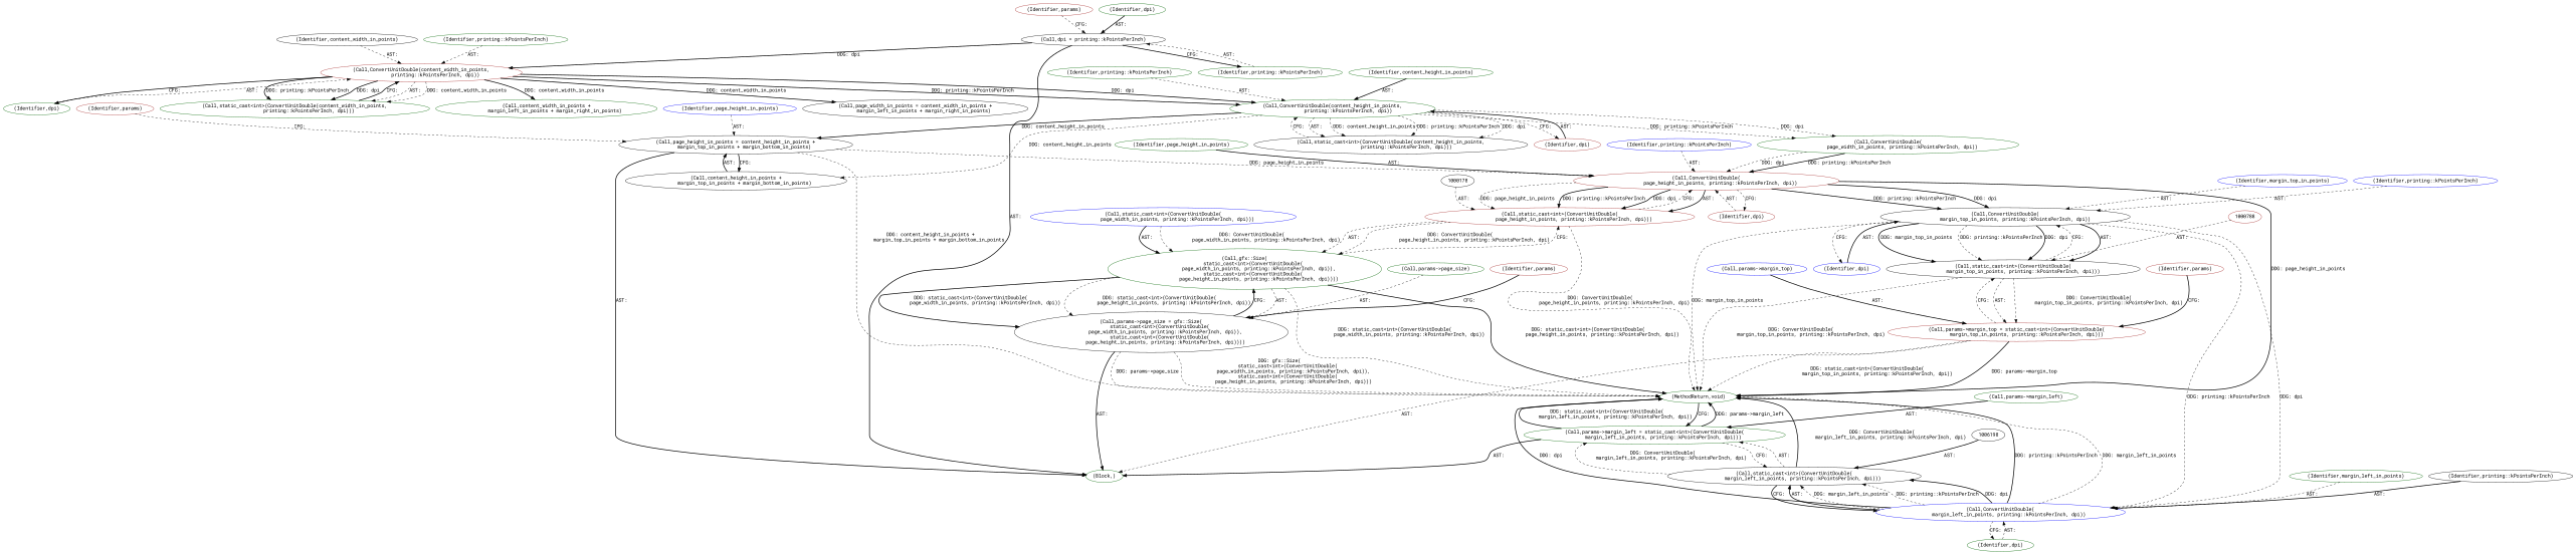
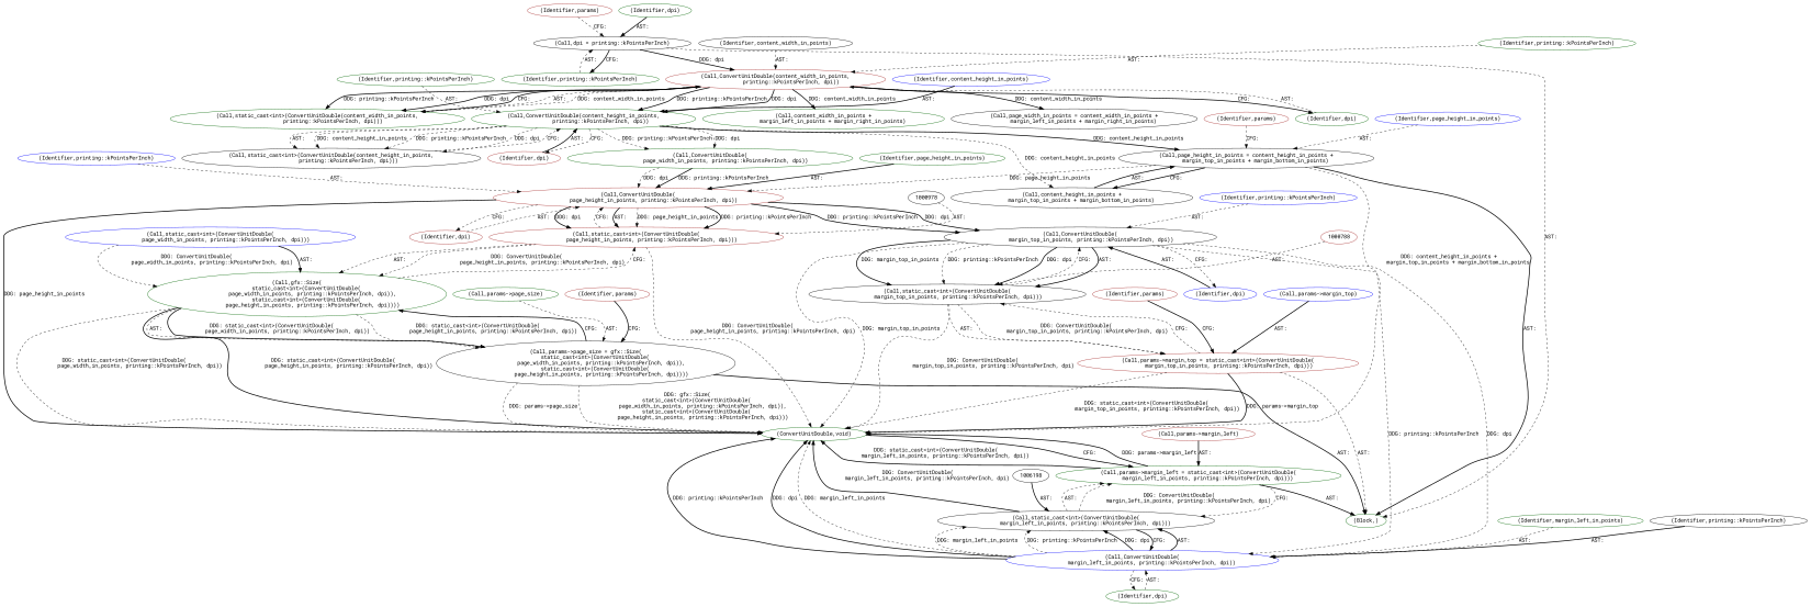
  digraph {
    fontname="Roboto Mono"
    node [color=darkgreen fontname="Roboto Mono"]
    edge [fontname="Roboto Mono" style=dashed]
    n1 [color=black label="(Call,page_height_in_points = content_height_in_points +\n      margin_top_in_points + margin_bottom_in_points)"]
    n2 [color=brown label="(Call,ConvertUnitDouble(\n          page_height_in_points, printing::kPointsPerInch, dpi))"]
    n3 [color=black label="(Call,content_height_in_points +\n      margin_top_in_points + margin_bottom_in_points)"]
-   n4 [label="(MethodReturn,void)"]
+   n4 [label="(ConvertUnitDouble,void)"]
    n5 [label="(Block,)"]
    n6 [color=brown label="(Call,static_cast<int>(ConvertUnitDouble(\n          page_height_in_points, printing::kPointsPerInch, dpi)))"]
    n7 [color=black label="(Call,ConvertUnitDouble(\n       margin_top_in_points, printing::kPointsPerInch, dpi))"]
    n8 [color=brown label="(Identifier,dpi)"]
    n9 [label="(Call,params->margin_left = static_cast<int>(ConvertUnitDouble(\n      margin_left_in_points, printing::kPointsPerInch, dpi)))"]
    n10 [label="(Call,ConvertUnitDouble(content_height_in_points,\n           printing::kPointsPerInch, dpi))"]
    n11 [label="(Call,ConvertUnitDouble(\n          page_width_in_points, printing::kPointsPerInch, dpi))"]
    n12 [color=black label="(Call,static_cast<int>(ConvertUnitDouble(content_height_in_points,\n           printing::kPointsPerInch, dpi)))"]
    n13 [color=brown label="(Identifier,dpi)"]
    n14 [color=brown label="(Call,ConvertUnitDouble(content_width_in_points,\n          printing::kPointsPerInch, dpi))"]
    n15 [label="(Identifier,dpi)"]
    n16 [label="(Call,static_cast<int>(ConvertUnitDouble(content_width_in_points,\n          printing::kPointsPerInch, dpi)))"]
    n17 [label="(Call,content_width_in_points +\n      margin_left_in_points + margin_right_in_points)"]
    n18 [color=black label="(Call,page_width_in_points = content_width_in_points +\n      margin_left_in_points + margin_right_in_points)"]
    n19 [color=black label="(Call,dpi = printing::kPointsPerInch)"]
    n20 [label="(Identifier,printing::kPointsPerInch)"]
    n21 [label="(Call,gfx::Size(\n      static_cast<int>(ConvertUnitDouble(\n          page_width_in_points, printing::kPointsPerInch, dpi)),\n      static_cast<int>(ConvertUnitDouble(\n          page_height_in_points, printing::kPointsPerInch, dpi))))"]
    n22 [color=black label="(Call,static_cast<int>(ConvertUnitDouble(\n       margin_top_in_points, printing::kPointsPerInch, dpi)))"]
    n23 [color=blue label="(Call,ConvertUnitDouble(\n      margin_left_in_points, printing::kPointsPerInch, dpi))"]
    n24 [color=blue label="(Identifier,dpi)"]
    n25 [color=black label="(Call,params->page_size = gfx::Size(\n      static_cast<int>(ConvertUnitDouble(\n          page_width_in_points, printing::kPointsPerInch, dpi)),\n      static_cast<int>(ConvertUnitDouble(\n          page_height_in_points, printing::kPointsPerInch, dpi))))"]
    n26 [color=brown label="(Call,params->margin_top = static_cast<int>(ConvertUnitDouble(\n       margin_top_in_points, printing::kPointsPerInch, dpi)))"]
    n27 [color=black label="(Call,static_cast<int>(ConvertUnitDouble(\n      margin_left_in_points, printing::kPointsPerInch, dpi)))"]
    n28 [label="(Identifier,dpi)"]
-   n29 [color=blue label="(Identifier,margin_top_in_points)"]
-   n30 [label="(Call,params->margin_left)"]
+   n30 [color=brown label="(Call,params->margin_left)"]
    n31 [color=brown label="(Identifier,params)"]
    n32 [color=black label="(Identifier,content_width_in_points)"]
    n33 [label="(Identifier,margin_left_in_points)"]
    n34 [color=blue label="(Call,params->margin_top)"]
    n35 [color=brown label="(Identifier,params)"]
    n36 [color=blue label="(Identifier,printing::kPointsPerInch)"]
    n37 [label="(Identifier,printing::kPointsPerInch)"]
    n38 [color=blue label="(Call,static_cast<int>(ConvertUnitDouble(\n          page_width_in_points, printing::kPointsPerInch, dpi)))"]
    n39 [color=black label="(Identifier,printing::kPointsPerInch)"]
    n40 [color=brown label="(Identifier,params)"]
    n41 [label="(Identifier,printing::kPointsPerInch)"]
    n42 [label="(Identifier,page_height_in_points)"]
    n43 [color=blue label="(Identifier,page_height_in_points)"]
-   n44 [label="(Identifier,content_height_in_points)"]
+   n44 [color=blue label="(Identifier,content_height_in_points)"]
    n45 [color=blue label="(Identifier,printing::kPointsPerInch)"]
    n46 [label="(Identifier,dpi)"]
    n47 [label="(Call,params->page_size)"]
    n48 [color=brown label="(Identifier,params)"]
-   1000178 [color=black]
+   1000178 [color=black label=1000978]
    n50 [color=brown label=1000788]
    n51 [color=black label=1006198]
    n1 -> n2 [label="DDG: page_height_in_points"]
    n1 -> n3 [label="CFG: " style=bold]
    n1 -> n4 [label="DDG: content_height_in_points +\n      margin_top_in_points + margin_bottom_in_points"]
    n1 -> n5 [label="AST: " style=bold]
    n2 -> n4 [label="DDG: page_height_in_points" style=bold]
    n2 -> n6 [label="AST: " style=bold]
    n2 -> n6 [label="DDG: page_height_in_points"]
    n2 -> n6 [label="DDG: printing::kPointsPerInch" style=bold]
    n2 -> n6 [label="DDG: dpi" style=bold]
    n2 -> n7 [label="DDG: printing::kPointsPerInch" style=bold]
    n2 -> n7 [label="DDG: dpi" style=bold]
    n2 -> n8 [label="CFG: "]
    n3 -> n1 [label="AST: " style=bold]
    n4 -> n9 [label="CFG: " style=bold]
    n6 -> n2 [label="CFG: "]
    n6 -> n4 [label="DDG: ConvertUnitDouble(\n          page_height_in_points, printing::kPointsPerInch, dpi)"]
    n6 -> n21 [label="AST: "]
    n6 -> n21 [label="DDG: ConvertUnitDouble(\n          page_height_in_points, printing::kPointsPerInch, dpi)"]
    n7 -> n4 [label="DDG: margin_top_in_points"]
    n7 -> n22 [label="AST: " style=bold]
    n7 -> n22 [label="DDG: margin_top_in_points" style=bold]
    n7 -> n22 [label="DDG: printing::kPointsPerInch"]
    n7 -> n22 [label="DDG: dpi" style=bold]
    n7 -> n23 [label="DDG: printing::kPointsPerInch"]
    n7 -> n23 [label="DDG: dpi"]
    n7 -> n24 [label="CFG: "]
    n8 -> n2 [label="AST: "]
    n9 -> n4 [label="DDG: params->margin_left" style=bold]
    n9 -> n4 [label="DDG: static_cast<int>(ConvertUnitDouble(\n      margin_left_in_points, printing::kPointsPerInch, dpi))" style=bold]
    n9 -> n5 [label="AST: " style=bold]
    n9 -> n27 [label="CFG: "]
    n10 -> n1 [label="DDG: content_height_in_points" style=bold]
    n10 -> n3 [label="DDG: content_height_in_points"]
    n10 -> n11 [label="DDG: printing::kPointsPerInch"]
    n10 -> n11 [label="DDG: dpi"]
    n10 -> n12 [label="AST: "]
    n10 -> n12 [label="DDG: content_height_in_points"]
    n10 -> n12 [label="DDG: printing::kPointsPerInch"]
    n10 -> n12 [label="DDG: dpi"]
    n10 -> n13 [label="CFG: "]
    n11 -> n2 [label="DDG: printing::kPointsPerInch" style=bold]
    n11 -> n2 [label="DDG: dpi"]
    n12 -> n10 [label="CFG: "]
    n13 -> n10 [label="AST: " style=bold]
    n14 -> n10 [label="DDG: printing::kPointsPerInch" style=bold]
    n14 -> n10 [label="DDG: dpi" style=bold]
    n14 -> n15 [label="CFG: " style=bold]
    n14 -> n16 [label="AST: "]
    n14 -> n16 [label="DDG: content_width_in_points"]
    n14 -> n16 [label="DDG: printing::kPointsPerInch" style=bold]
    n14 -> n16 [label="DDG: dpi" style=bold]
    n14 -> n17 [label="DDG: content_width_in_points" style=bold]
    n14 -> n18 [label="DDG: content_width_in_points" style=bold]
    n15 -> n14 [label="AST: "]
    n16 -> n14 [label="CFG: " style=bold]
-   n19 -> n5 [label="AST: " style=bold]
+   n19 -> n5 [label="AST: "]
    n19 -> n14 [label="DDG: dpi" style=bold]
    n19 -> n20 [label="CFG: " style=bold]
    n20 -> n19 [label="AST: "]
    n21 -> n4 [label="DDG: static_cast<int>(ConvertUnitDouble(\n          page_width_in_points, printing::kPointsPerInch, dpi))"]
    n21 -> n4 [label="DDG: static_cast<int>(ConvertUnitDouble(\n          page_height_in_points, printing::kPointsPerInch, dpi))" style=bold]
    n21 -> n6 [label="CFG: "]
    n21 -> n25 [label="AST: "]
    n21 -> n25 [label="DDG: static_cast<int>(ConvertUnitDouble(\n          page_width_in_points, printing::kPointsPerInch, dpi))" style=bold]
    n21 -> n25 [label="DDG: static_cast<int>(ConvertUnitDouble(\n          page_height_in_points, printing::kPointsPerInch, dpi))"]
    n22 -> n4 [label="DDG: ConvertUnitDouble(\n       margin_top_in_points, printing::kPointsPerInch, dpi)"]
    n22 -> n7 [label="CFG: "]
    n22 -> n26 [label="AST: "]
    n22 -> n26 [label="DDG: ConvertUnitDouble(\n       margin_top_in_points, printing::kPointsPerInch, dpi)"]
    n23 -> n4 [label="DDG: printing::kPointsPerInch" style=bold]
    n23 -> n4 [label="DDG: margin_left_in_points"]
    n23 -> n4 [label="DDG: dpi" style=bold]
    n23 -> n27 [label="AST: " style=bold]
    n23 -> n27 [label="DDG: margin_left_in_points"]
    n23 -> n27 [label="DDG: printing::kPointsPerInch"]
    n23 -> n27 [label="DDG: dpi" style=bold]
    n23 -> n28 [label="CFG: "]
    n24 -> n7 [label="AST: " style=bold]
    n25 -> n4 [label="DDG: params->page_size"]
    n25 -> n4 [label="DDG: gfx::Size(\n      static_cast<int>(ConvertUnitDouble(\n          page_width_in_points, printing::kPointsPerInch, dpi)),\n      static_cast<int>(ConvertUnitDouble(\n          page_height_in_points, printing::kPointsPerInch, dpi)))"]
    n25 -> n5 [label="AST: " style=bold]
    n25 -> n21 [label="CFG: " style=bold]
    n26 -> n4 [label="DDG: static_cast<int>(ConvertUnitDouble(\n       margin_top_in_points, printing::kPointsPerInch, dpi))"]
    n26 -> n4 [label="DDG: params->margin_top" style=bold]
    n26 -> n5 [label="AST: "]
    n26 -> n22 [label="CFG: "]
    n27 -> n4 [label="DDG: ConvertUnitDouble(\n      margin_left_in_points, printing::kPointsPerInch, dpi)" style=bold]
    n27 -> n9 [label="AST: "]
    n27 -> n9 [label="DDG: ConvertUnitDouble(\n      margin_left_in_points, printing::kPointsPerInch, dpi)"]
    n27 -> n23 [label="CFG: " style=bold]
    n28 -> n23 [label="AST: "]
-   n29 -> n7 [label="AST: "]
    n30 -> n9 [label="AST: " style=bold]
    n31 -> n1 [label="CFG: "]
    n32 -> n14 [label="AST: "]
    n33 -> n23 [label="AST: "]
    n34 -> n26 [label="AST: " style=bold]
    n35 -> n26 [label="CFG: " style=bold]
    n36 -> n7 [label="AST: "]
    n37 -> n14 [label="AST: "]
    n38 -> n21 [label="AST: " style=bold]
    n38 -> n21 [label="DDG: ConvertUnitDouble(\n          page_width_in_points, printing::kPointsPerInch, dpi)"]
    n39 -> n23 [label="AST: " style=bold]
    n40 -> n19 [label="CFG: "]
    n41 -> n10 [label="AST: "]
    n42 -> n2 [label="AST: " style=bold]
    n43 -> n1 [label="AST: "]
    n44 -> n10 [label="AST: " style=bold]
    n45 -> n2 [label="AST: "]
    n46 -> n19 [label="AST: " style=bold]
    n47 -> n25 [label="AST: "]
    n48 -> n25 [label="CFG: " style=bold]
    1000178 -> n6 [label="AST: "]
    n50 -> n22 [label="AST: "]
    n51 -> n27 [label="AST: " style=bold]
  }
